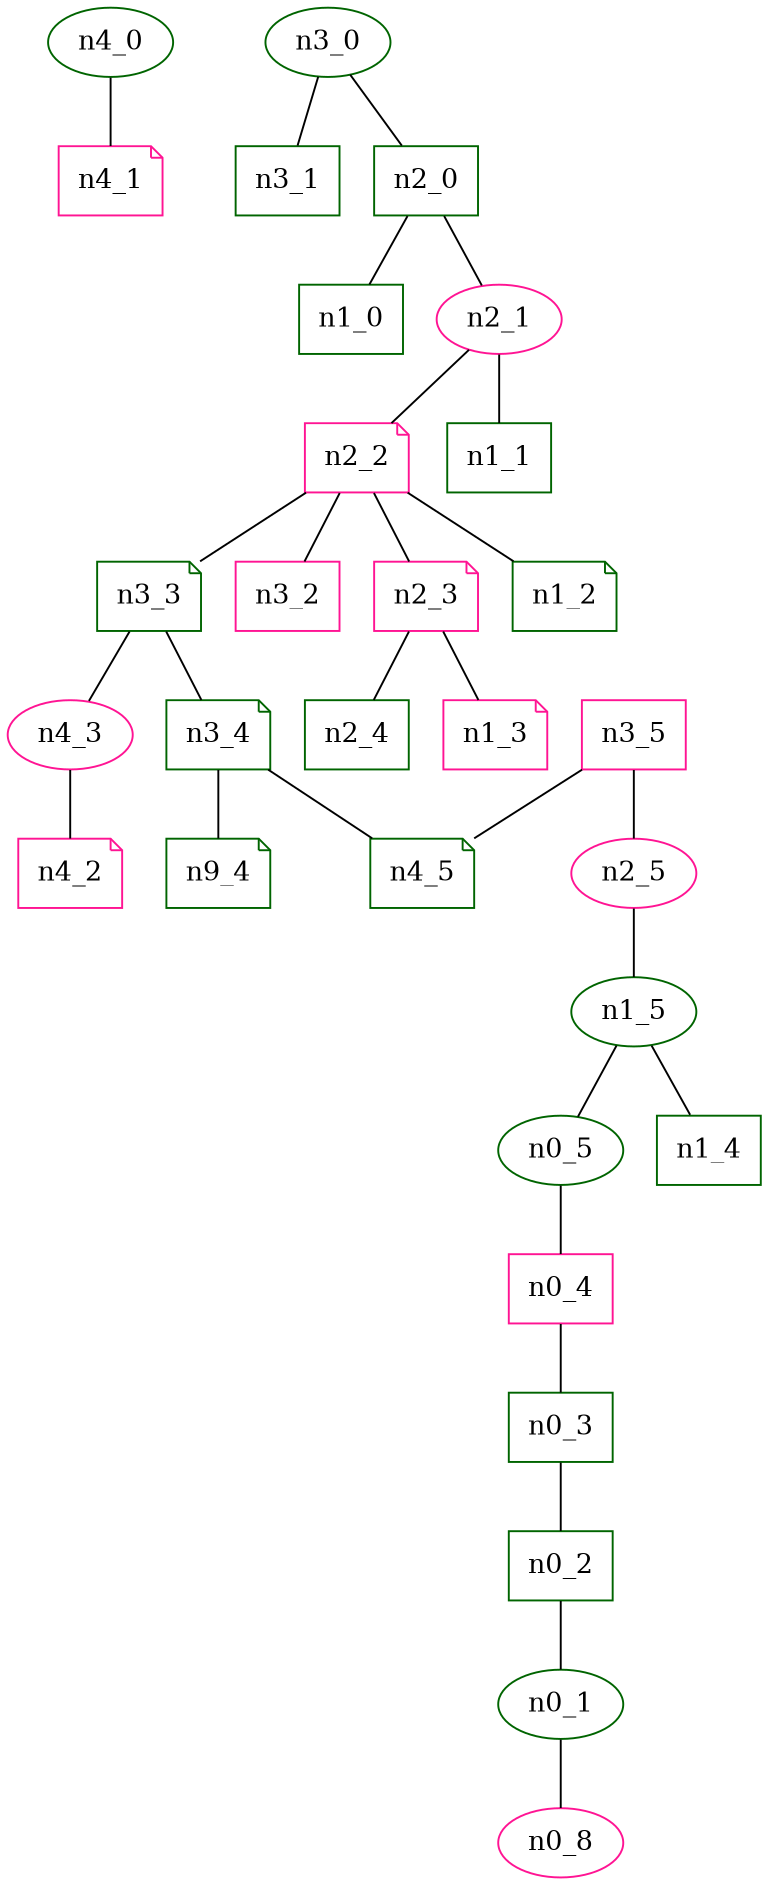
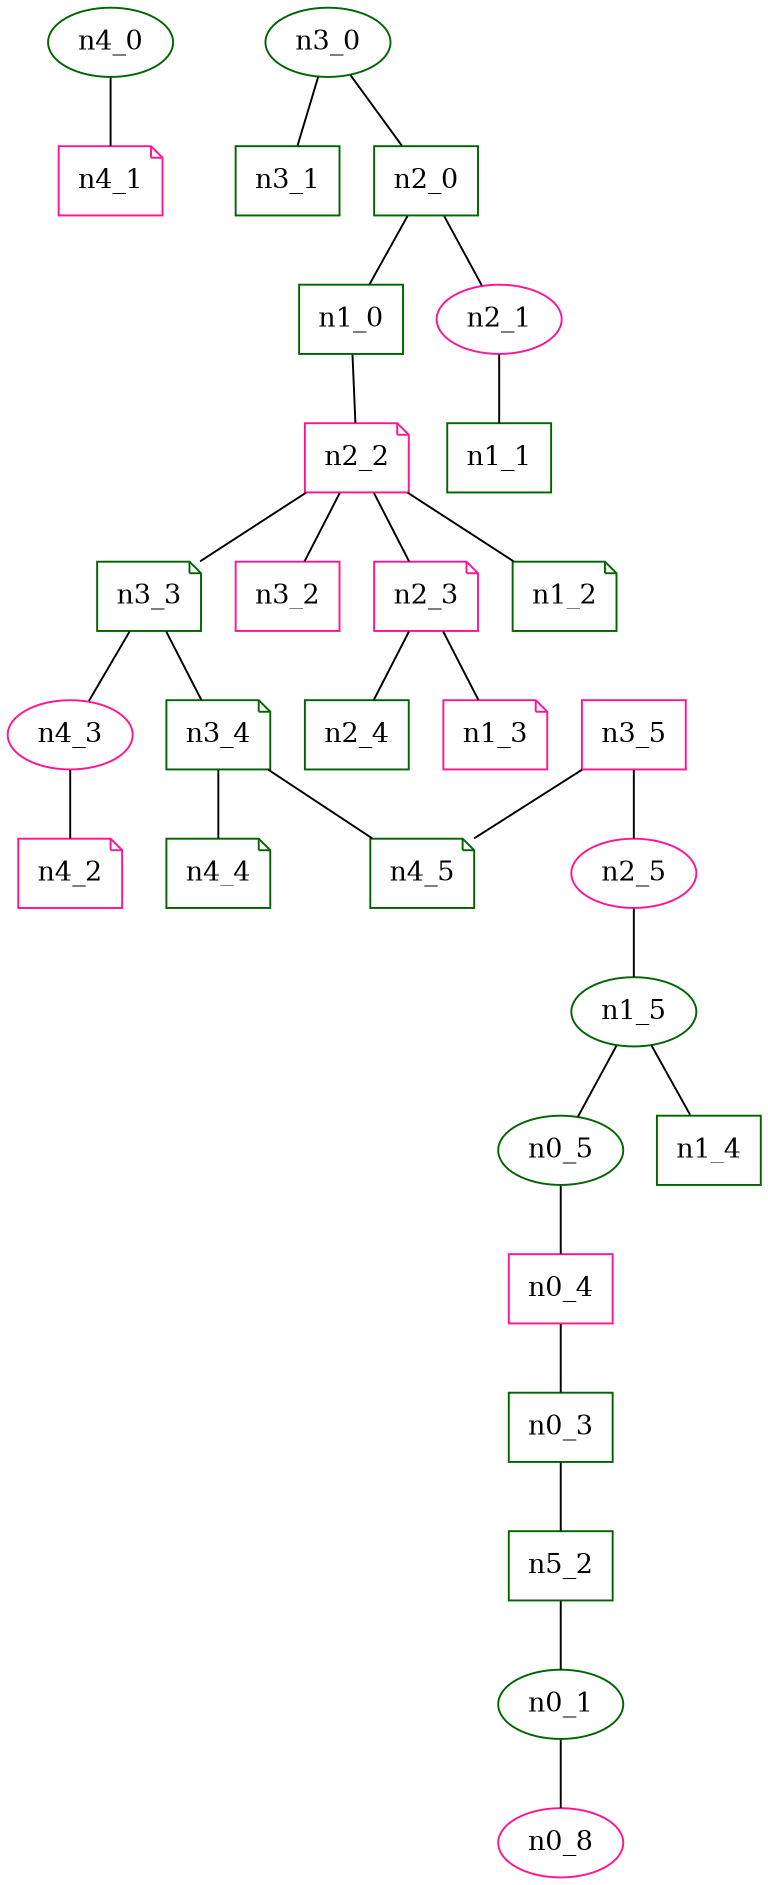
  graph {
    node [color=darkgreen shape=box]
    n4_0 [shape=ellipse]
    n4_1 [color=deeppink shape=note]
    n3_0 [shape=ellipse]
    n3_1
    n2_0
    n0_5 [shape=ellipse]
    n0_4 [color=deeppink]
    n0_3
-   n0_2
+   n0_2 [label=n5_2]
    n2_1 [color=deeppink shape=ellipse]
    n1_0
    n0_1 [shape=ellipse]
    n13 [color=deeppink label=n0_8 shape=ellipse]
    n3_5 [color=deeppink]
    n2_5 [color=deeppink shape=ellipse]
    n4_5 [shape=note]
    n1_5 [shape=ellipse]
    n3_3 [shape=note]
    n4_3 [color=deeppink shape=ellipse]
    n3_4 [shape=note]
    n4_2 [color=deeppink shape=note]
-   n4_4 [shape=note label=n9_4]
+   n4_4 [shape=note]
    n2_2 [color=deeppink shape=note]
    n3_2 [color=deeppink]
    n2_3 [color=deeppink shape=note]
    n1_2 [shape=note]
    n2_4
    n1_3 [color=deeppink shape=note]
    n1_4
    n1_1
    n4_0 -- n4_1
    n3_0 -- n3_1
    n3_0 -- n2_0
    n2_0 -- n2_1
    n2_0 -- n1_0
    n0_5 -- n0_4
    n0_4 -- n0_3
    n0_3 -- n0_2
    n0_2 -- n0_1
-   n2_1 -- n2_2
+   n1_0 -- n2_2
    n2_1 -- n1_1
    n0_1 -- n13
    n3_5 -- n2_5
    n3_5 -- n4_5
    n2_5 -- n1_5
    n1_5 -- n0_5
    n1_5 -- n1_4
    n3_3 -- n4_3
    n3_3 -- n3_4
    n4_3 -- n4_2
    n3_4 -- n4_5
    n3_4 -- n4_4
    n2_2 -- n3_3
    n2_2 -- n3_2
    n2_2 -- n2_3
    n2_2 -- n1_2
    n2_3 -- n2_4
    n2_3 -- n1_3
  }
